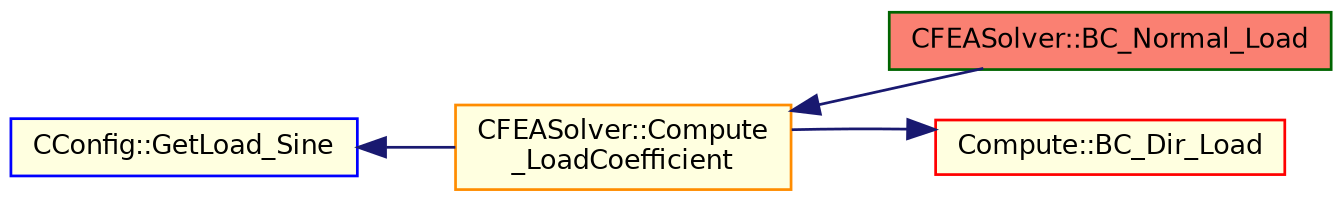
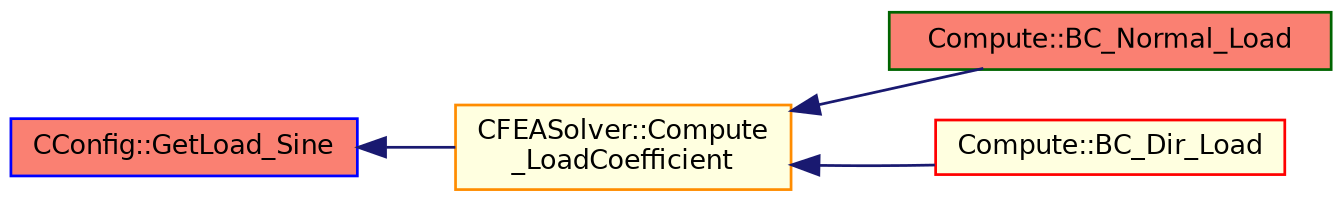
  digraph {
    rankdir=LR
    node [fillcolor=salmon fontname=Helvetica fontsize=10 shape=record style=filled]
    edge [color=midnightblue dir=back fontname=Helvetica fontsize=10 labelfontname=Helvetica labelfontsize=10 style=solid]
-   n1 [color=blue fillcolor=lightyellow fontcolor=black height=0.2 label="CConfig::GetLoad_Sine" width=0.4]
+   n1 [color=blue fontcolor=black height=0.2 label="CConfig::GetLoad_Sine" width=0.4]
    n2 [color=darkorange fillcolor=lightyellow height=0.2 label="CFEASolver::Compute\l_LoadCoefficient" width=0.4]
-   n3 [color=darkgreen height=0.2 label="CFEASolver::BC_Normal_Load" width=0.4]
+   n3 [color=darkgreen height=0.2 label="Compute::BC_Normal_Load" width=0.4]
    n4 [color=red fillcolor=lightyellow height=0.2 label="Compute::BC_Dir_Load" width=0.4]
    n1 -> n2
    n2 -> n3
-   n4 -> n2
+   n2 -> n4
  }
